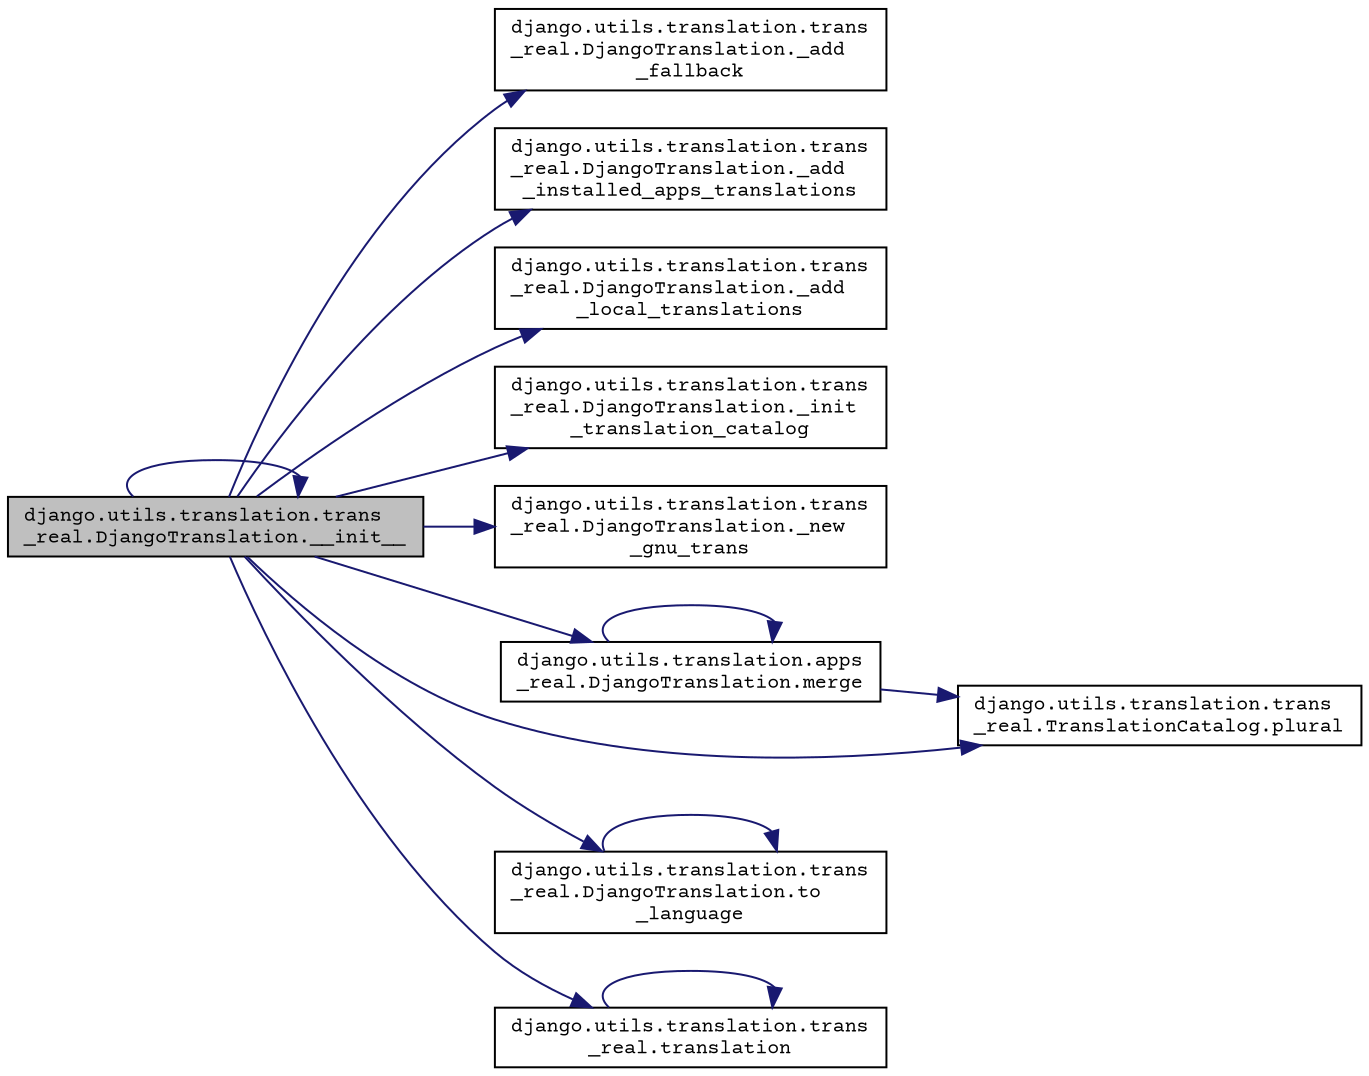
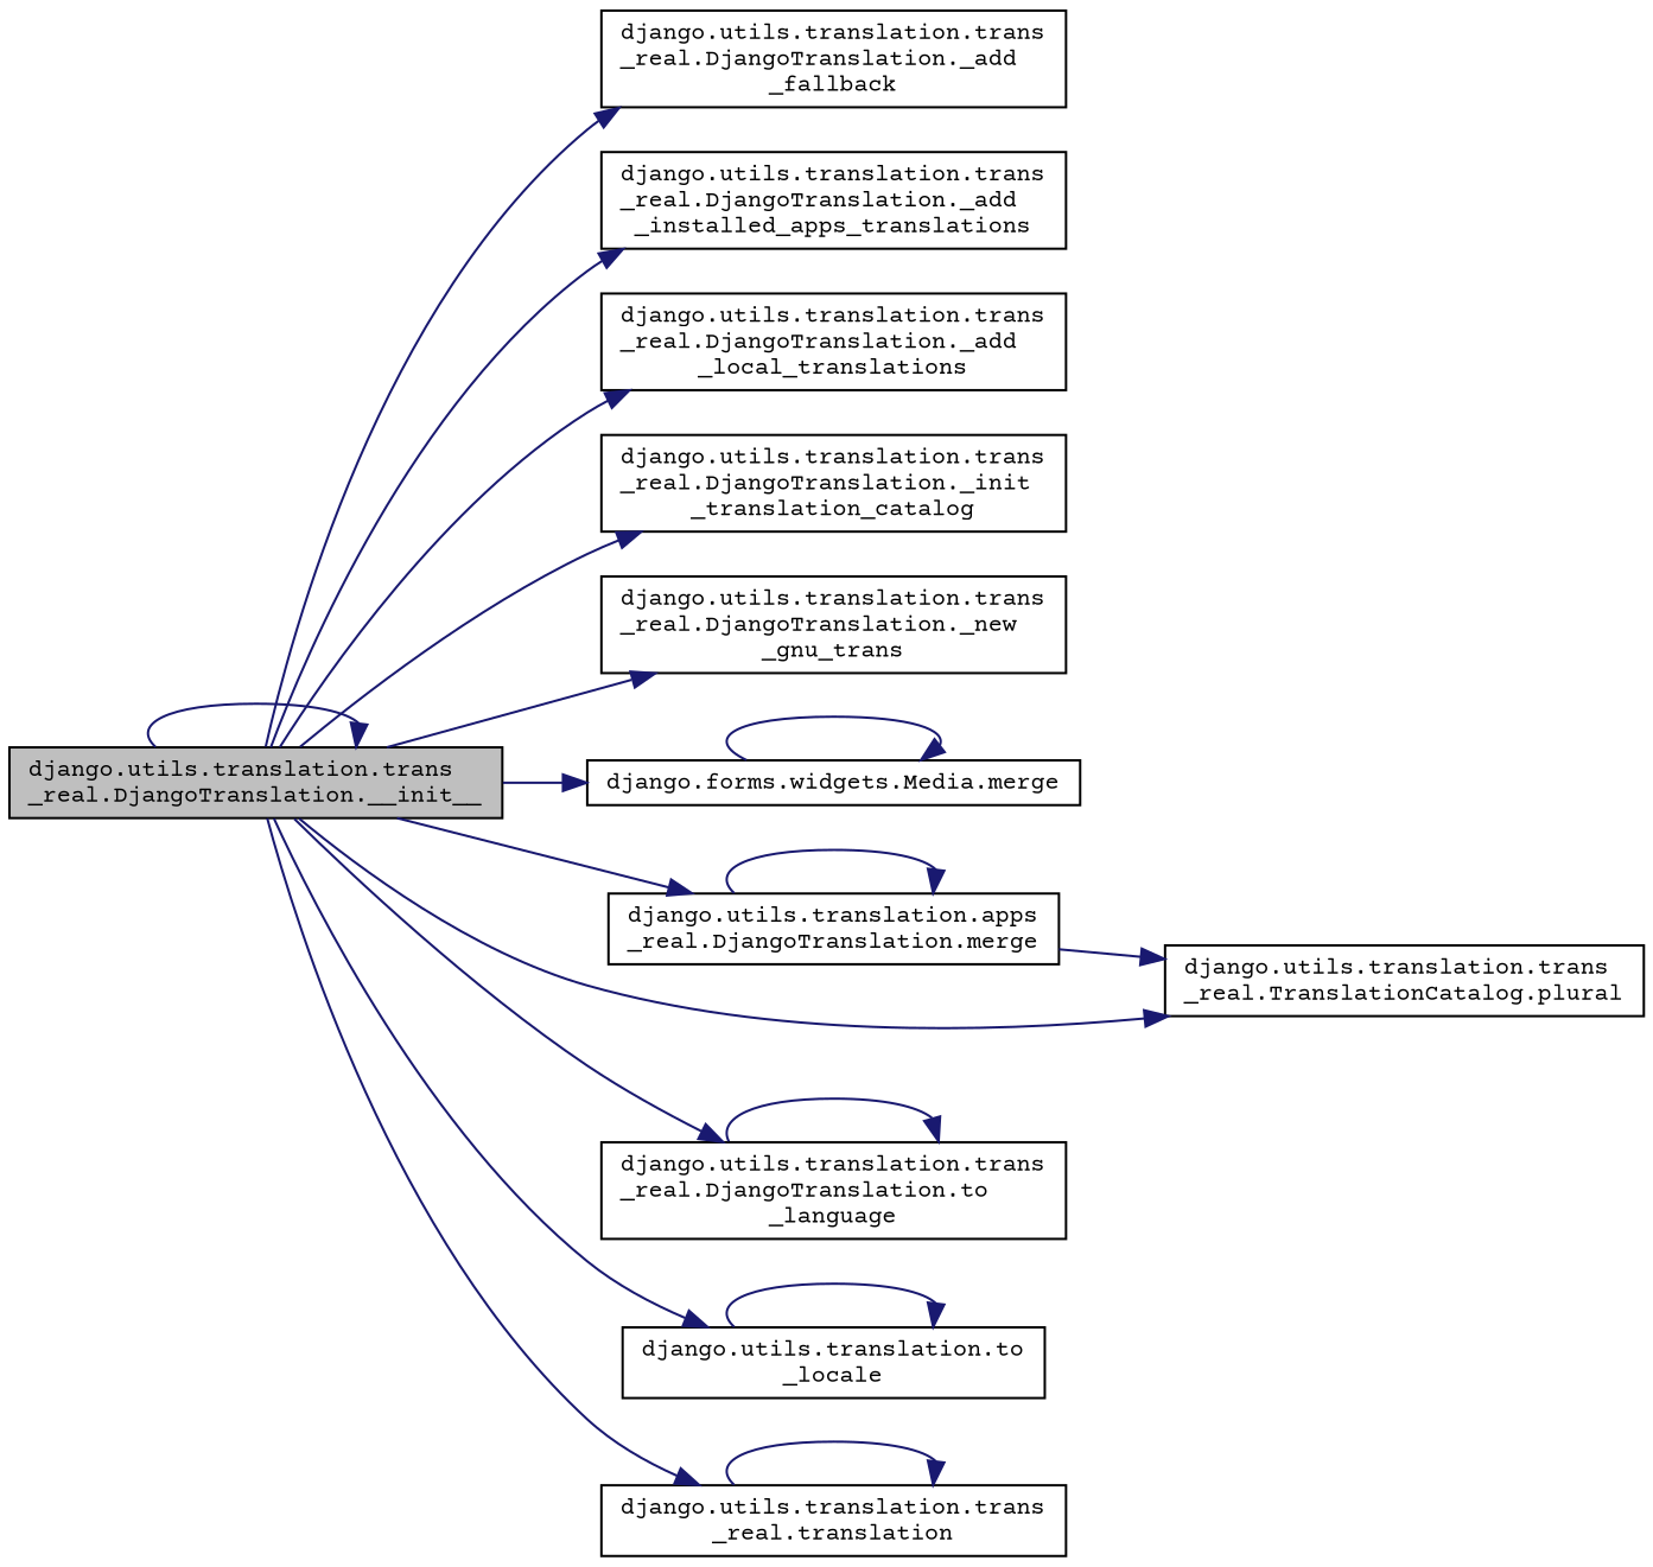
  digraph {
    fontname="Courier Prime"
    rankdir=LR
    node [color=black fillcolor=white fontname="Courier Prime" fontsize=10 shape=record style=filled]
    edge [color=midnightblue fontname="Courier Prime" fontsize=10 labelfontname=Helvetica labelfontsize=10 style=solid]
    n1 [fillcolor=grey75 fontcolor=black height=0.2 label="django.utils.translation.trans\l_real.DjangoTranslation.__init__" width=0.4]
    n2 [height=0.2 label="django.utils.translation.trans\l_real.DjangoTranslation._add\l_fallback" width=0.4]
    n3 [height=0.2 label="django.utils.translation.trans\l_real.DjangoTranslation._add\l_installed_apps_translations" width=0.4]
    n4 [height=0.2 label="django.utils.translation.trans\l_real.DjangoTranslation._add\l_local_translations" width=0.4]
    n5 [height=0.2 label="django.utils.translation.trans\l_real.DjangoTranslation._init\l_translation_catalog" width=0.4]
    n6 [height=0.2 label="django.utils.translation.trans\l_real.DjangoTranslation._new\l_gnu_trans" width=0.4]
+   n7 [height=0.2 label="django.forms.widgets.Media.merge" width=0.4]
    n8 [height=0.2 label="django.utils.translation.apps\l_real.DjangoTranslation.merge" width=0.4]
    n9 [height=0.2 label="django.utils.translation.trans\l_real.TranslationCatalog.plural" width=0.4]
    n10 [height=0.2 label="django.utils.translation.trans\l_real.DjangoTranslation.to\l_language" width=0.4]
+   n11 [height=0.2 label="django.utils.translation.to\l_locale" width=0.4]
    n12 [height=0.2 label="django.utils.translation.trans\l_real.translation" width=0.4]
    n1 -> n1
    n1 -> n2
    n1 -> n3
    n1 -> n4
    n1 -> n5
    n1 -> n6
+   n1 -> n7
    n1 -> n8
    n1 -> n9
    n1 -> n10
+   n1 -> n11
    n1 -> n12
+   n7 -> n7
    n8 -> n8
    n8 -> n9
    n10 -> n10
+   n11 -> n11
    n12 -> n12
  }
